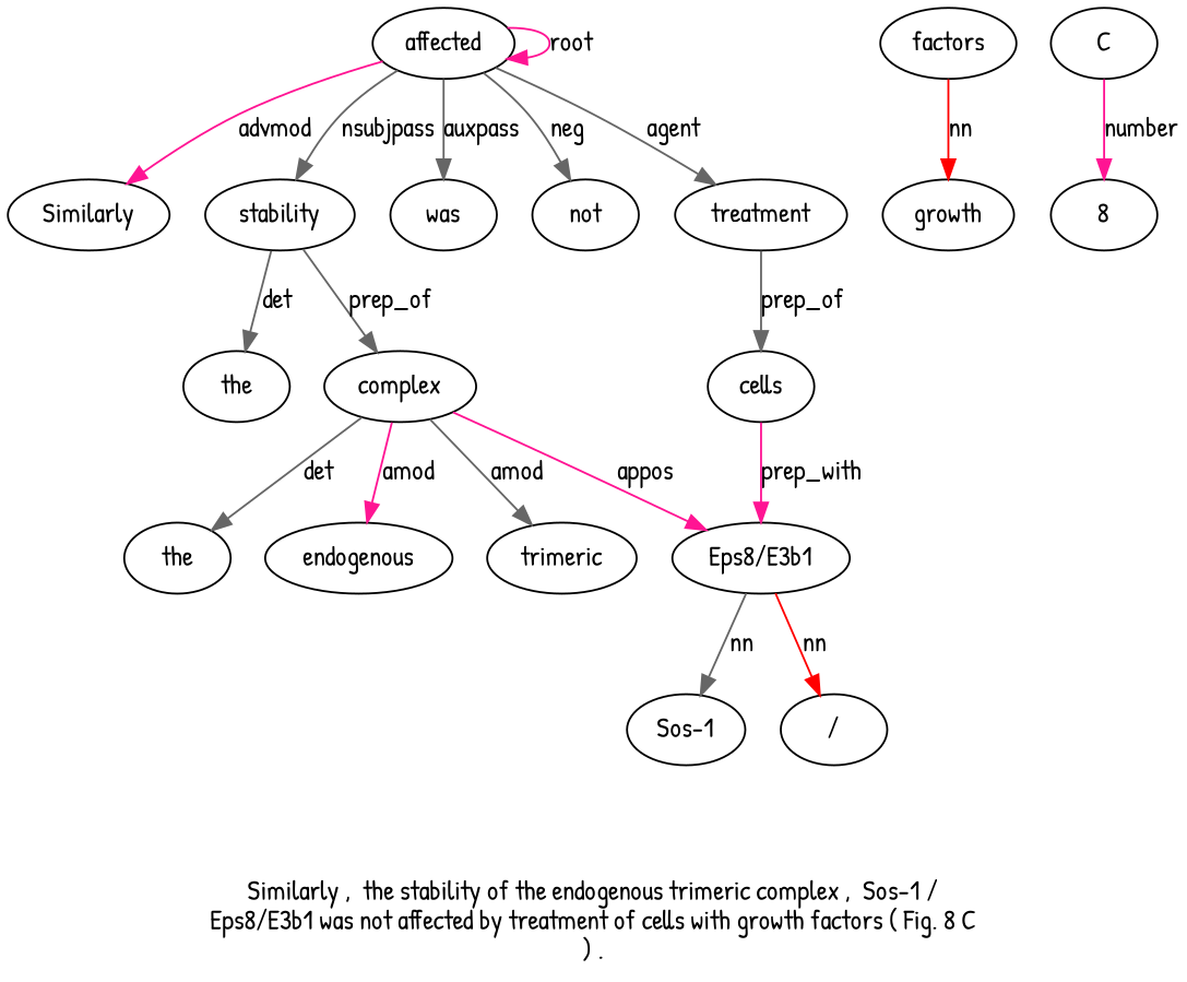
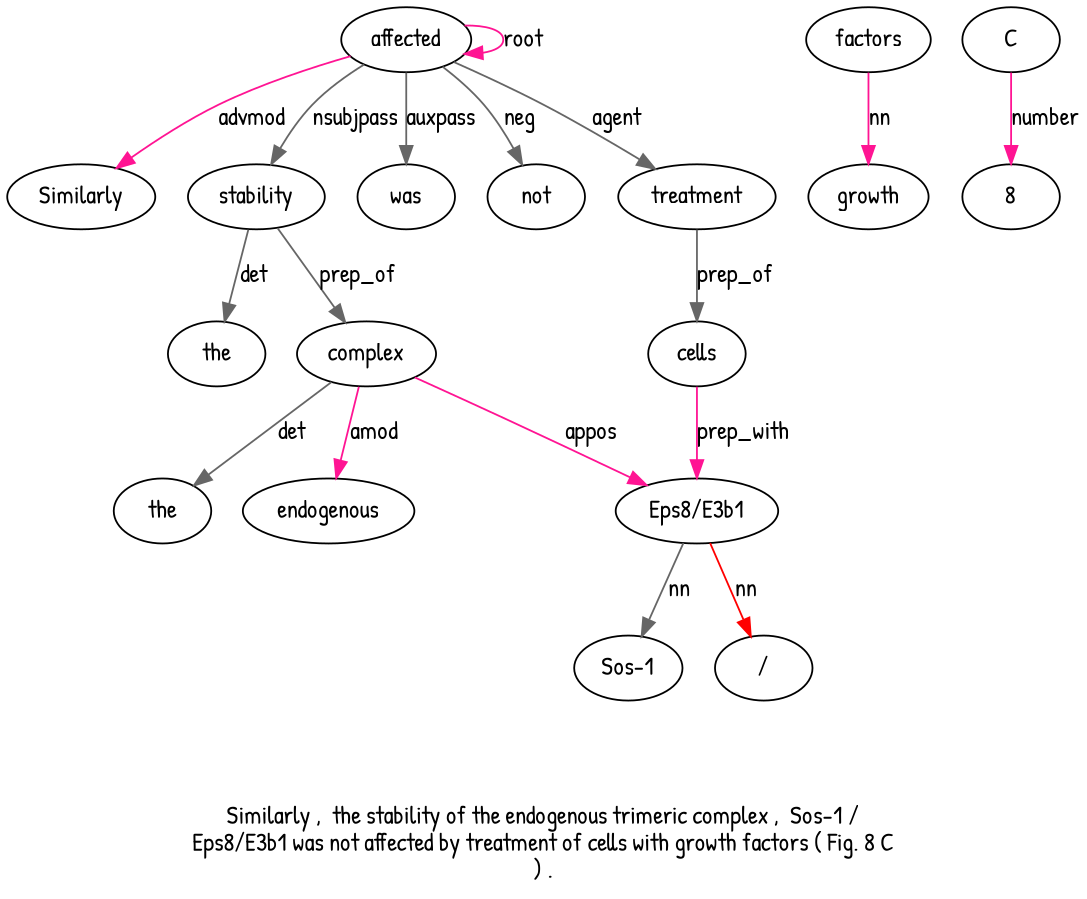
  digraph {
    fontname="Patrick Hand"
    label="Similarly ,  the stability of the endogenous trimeric complex ,  Sos-1 /\nEps8/E3b1 was not affected by treatment of cells with growth factors ( Fig. 8 C\n) ."
    node [fillcolor=white fontname="Patrick Hand" style=filled]
    edge [color=gray40 fontname="Patrick Hand"]
    n1 [label=affected]
    n2 [label=Similarly]
    n3 [label=stability]
    n4 [label=was]
    n5 [label=not]
    n6 [label=treatment]
    n7 [label=the]
    n8 [label=complex]
    n9 [label=cells]
    n10 [label=the]
    n11 [label=endogenous]
-   n12 [label=trimeric]
    n13 [label="Eps8/E3b1"]
    n14 [label="Sos-1"]
    n15 [label="/"]
    n16 [label=factors]
    n17 [label=growth]
    n18 [label=C]
    n19 [label=8]
    n1 -> n1 [color=deeppink label=root]
    n1 -> n2 [color=deeppink label=advmod]
    n1 -> n3 [label=nsubjpass]
    n1 -> n4 [label=auxpass]
    n1 -> n5 [label=neg]
    n1 -> n6 [label=agent]
    n3 -> n7 [label=det]
    n3 -> n8 [label=prep_of]
    n6 -> n9 [label=prep_of]
    n8 -> n10 [label=det]
    n8 -> n11 [color=deeppink label=amod]
-   n8 -> n12 [label=amod]
    n8 -> n13 [color=deeppink label=appos]
    n9 -> n13 [color=deeppink label=prep_with]
    n13 -> n14 [label=nn]
    n13 -> n15 [color=red label=nn]
-   n16 -> n17 [color=red label=nn]
+   n16 -> n17 [color=deeppink label=nn]
    n18 -> n19 [color=deeppink label=number]
  }
